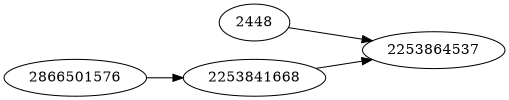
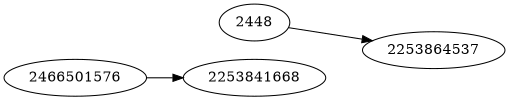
  strict digraph {
    rankdir=LR
    2253841668
    2253864537
-   2466501576 [label=2866501576]
+   2466501576
    2448
-   2253841668 -> 2253864537
    2466501576 -> 2253841668
    2448 -> 2253864537
  }
